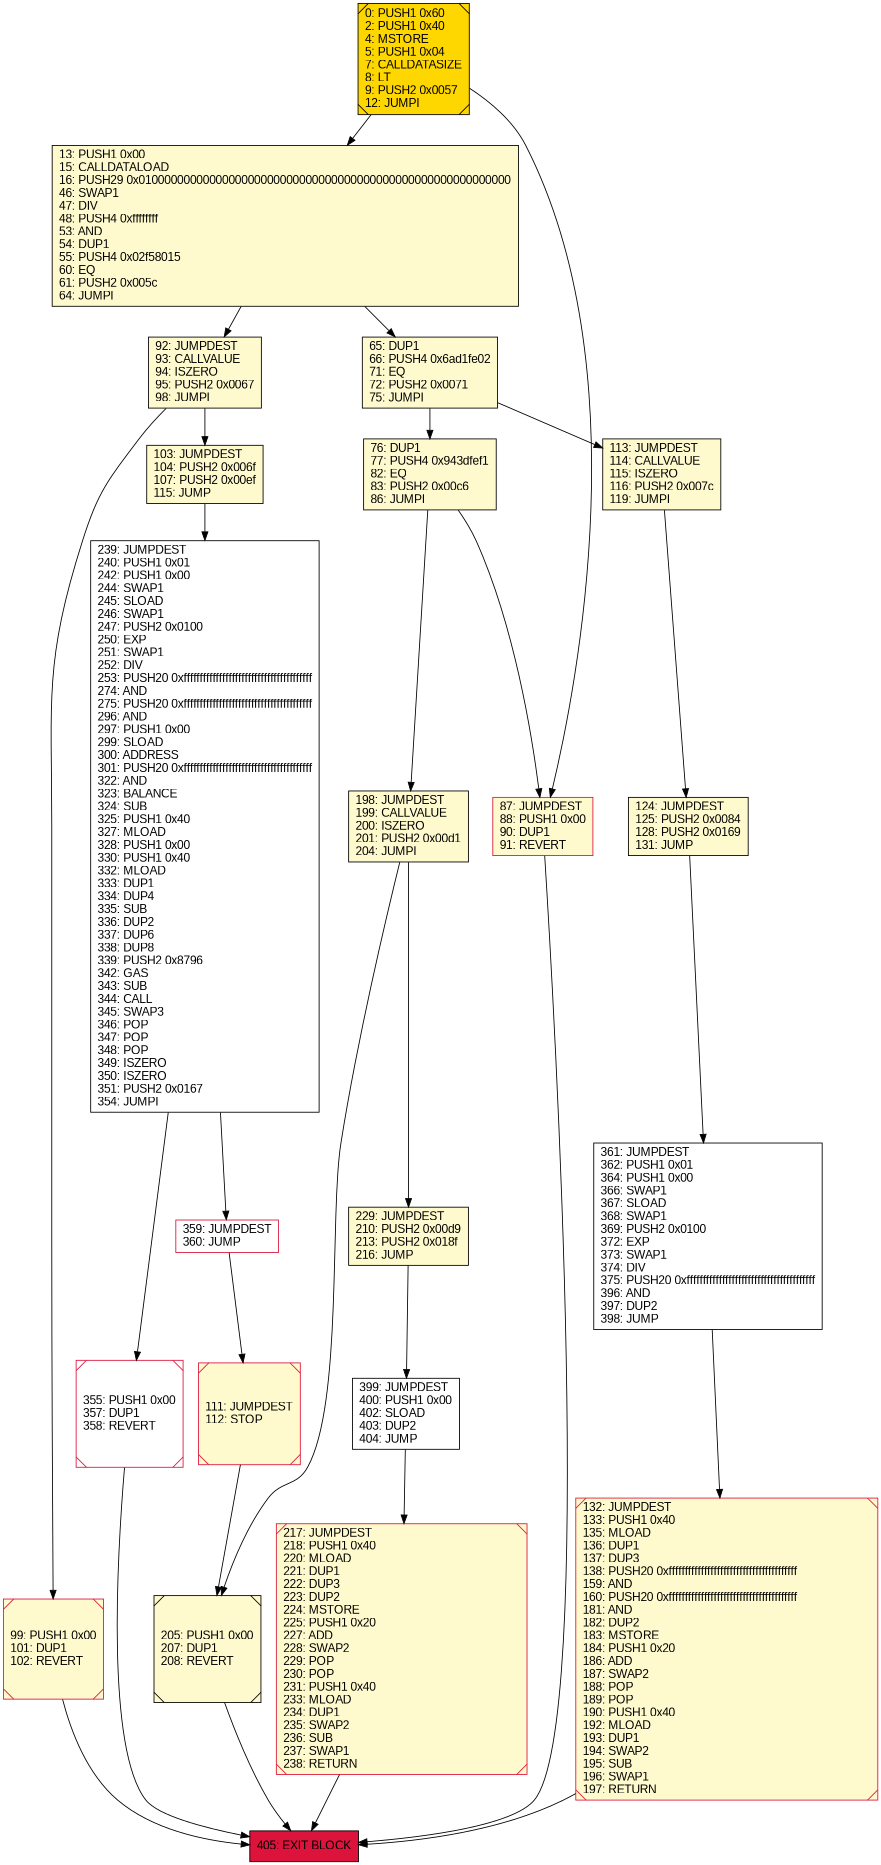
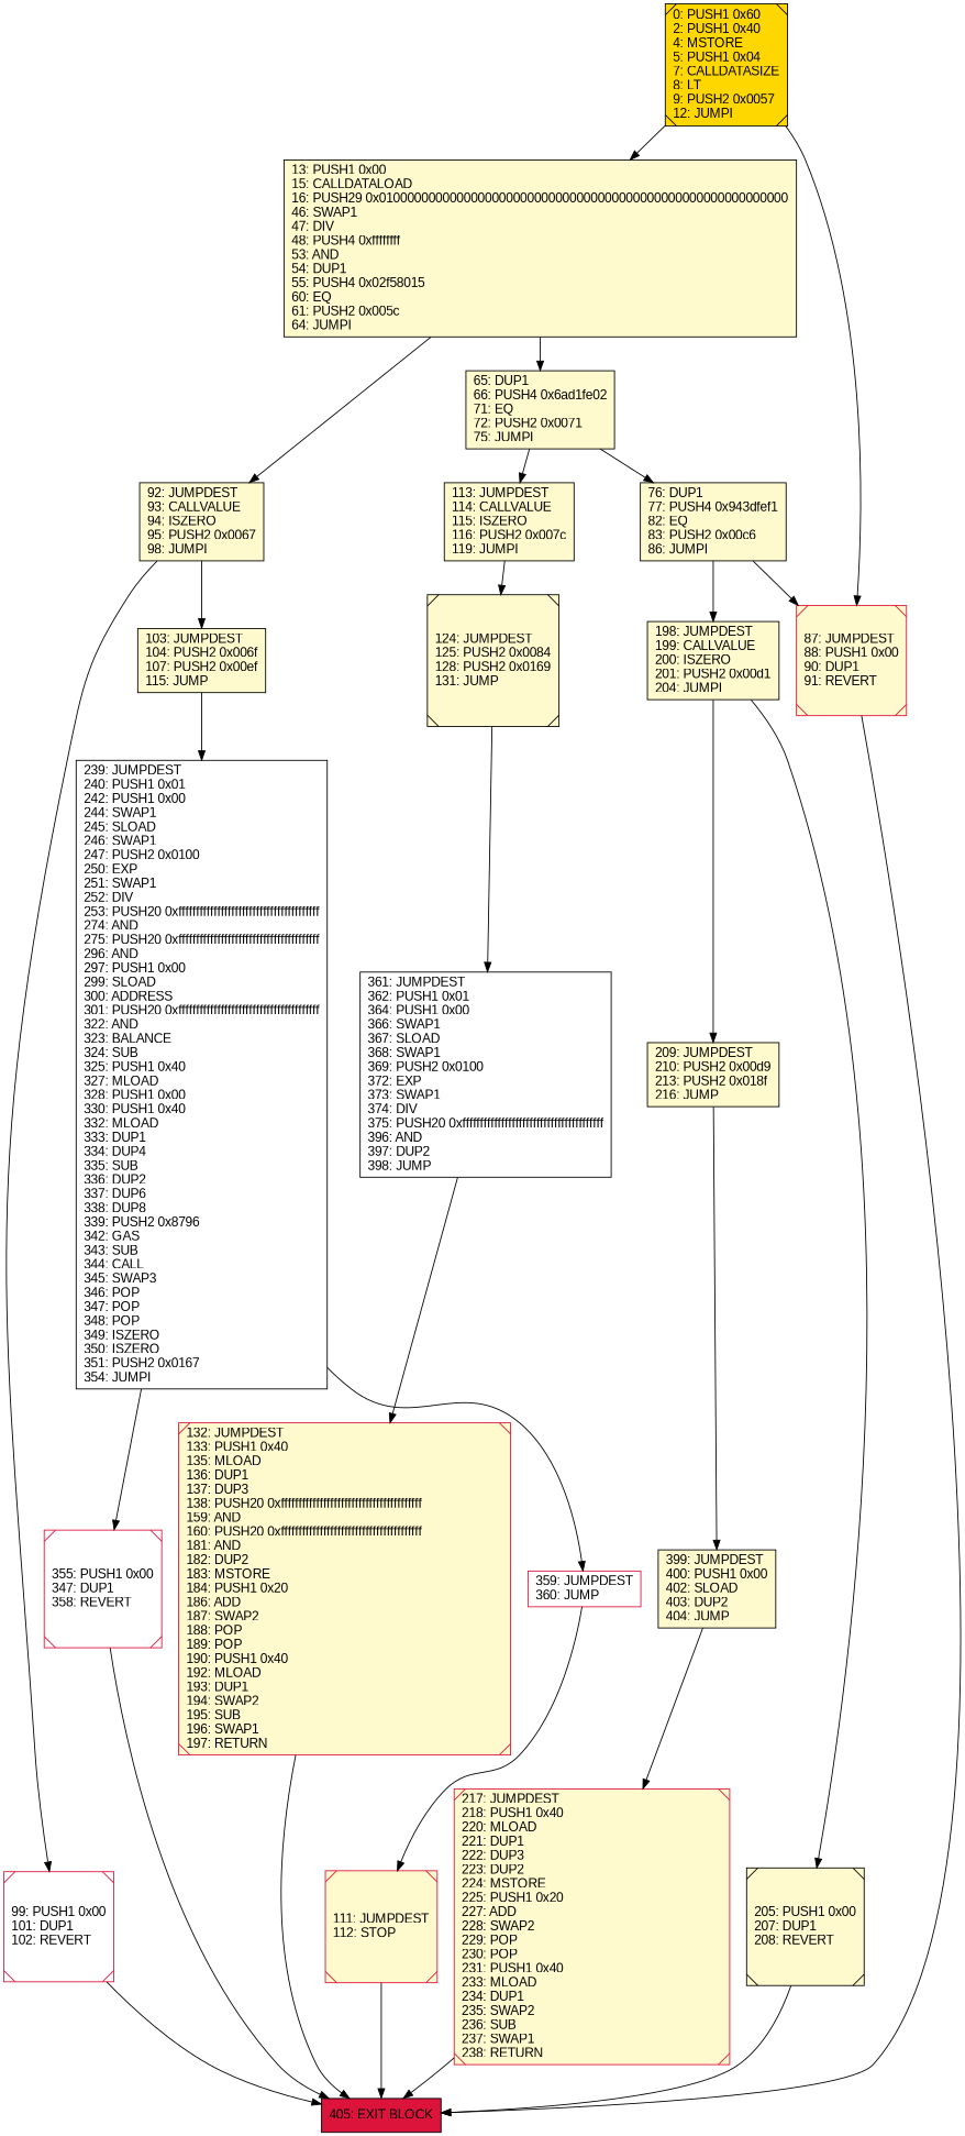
  digraph {
    rankdir=UD
    node [color=black fillcolor=lemonchiffon fontcolor=black fontname=arial shape=box style=filled]
-   n1 [color=crimson label="99: PUSH1 0x00\l101: DUP1\l102: REVERT\l" shape=Msquare]
+   n1 [color=crimson fillcolor=white label="99: PUSH1 0x00\l101: DUP1\l102: REVERT\l" shape=Msquare]
    n2 [fillcolor=crimson label="405: EXIT BLOCK\l"]
-   n3 [color=crimson fillcolor=white label="355: PUSH1 0x00\l357: DUP1\l358: REVERT\l" shape=Msquare]
-   n4 [label="124: JUMPDEST\l125: PUSH2 0x0084\l128: PUSH2 0x0169\l131: JUMP\l"]
+   n3 [color=crimson fillcolor=white label="355: PUSH1 0x00\l347: DUP1\l358: REVERT\l" shape=Msquare]
+   n4 [label="124: JUMPDEST\l125: PUSH2 0x0084\l128: PUSH2 0x0169\l131: JUMP\l" shape=Msquare]
    n5 [fillcolor=white label="361: JUMPDEST\l362: PUSH1 0x01\l364: PUSH1 0x00\l366: SWAP1\l367: SLOAD\l368: SWAP1\l369: PUSH2 0x0100\l372: EXP\l373: SWAP1\l374: DIV\l375: PUSH20 0xffffffffffffffffffffffffffffffffffffffff\l396: AND\l397: DUP2\l398: JUMP\l"]
    n6 [color=crimson label="132: JUMPDEST\l133: PUSH1 0x40\l135: MLOAD\l136: DUP1\l137: DUP3\l138: PUSH20 0xffffffffffffffffffffffffffffffffffffffff\l159: AND\l160: PUSH20 0xffffffffffffffffffffffffffffffffffffffff\l181: AND\l182: DUP2\l183: MSTORE\l184: PUSH1 0x20\l186: ADD\l187: SWAP2\l188: POP\l189: POP\l190: PUSH1 0x40\l192: MLOAD\l193: DUP1\l194: SWAP2\l195: SUB\l196: SWAP1\l197: RETURN\l" shape=Msquare]
    n7 [fillcolor=white label="239: JUMPDEST\l240: PUSH1 0x01\l242: PUSH1 0x00\l244: SWAP1\l245: SLOAD\l246: SWAP1\l247: PUSH2 0x0100\l250: EXP\l251: SWAP1\l252: DIV\l253: PUSH20 0xffffffffffffffffffffffffffffffffffffffff\l274: AND\l275: PUSH20 0xffffffffffffffffffffffffffffffffffffffff\l296: AND\l297: PUSH1 0x00\l299: SLOAD\l300: ADDRESS\l301: PUSH20 0xffffffffffffffffffffffffffffffffffffffff\l322: AND\l323: BALANCE\l324: SUB\l325: PUSH1 0x40\l327: MLOAD\l328: PUSH1 0x00\l330: PUSH1 0x40\l332: MLOAD\l333: DUP1\l334: DUP4\l335: SUB\l336: DUP2\l337: DUP6\l338: DUP8\l339: PUSH2 0x8796\l342: GAS\l343: SUB\l344: CALL\l345: SWAP3\l346: POP\l347: POP\l348: POP\l349: ISZERO\l350: ISZERO\l351: PUSH2 0x0167\l354: JUMPI\l"]
    n8 [color=crimson fillcolor=white label="359: JUMPDEST\l360: JUMP\l"]
    n9 [color=crimson label="111: JUMPDEST\l112: STOP\l" shape=Msquare]
    n10 [label="13: PUSH1 0x00\l15: CALLDATALOAD\l16: PUSH29 0x0100000000000000000000000000000000000000000000000000000000\l46: SWAP1\l47: DIV\l48: PUSH4 0xffffffff\l53: AND\l54: DUP1\l55: PUSH4 0x02f58015\l60: EQ\l61: PUSH2 0x005c\l64: JUMPI\l"]
    n11 [label="92: JUMPDEST\l93: CALLVALUE\l94: ISZERO\l95: PUSH2 0x0067\l98: JUMPI\l"]
    n12 [label="65: DUP1\l66: PUSH4 0x6ad1fe02\l71: EQ\l72: PUSH2 0x0071\l75: JUMPI\l"]
    n13 [label="103: JUMPDEST\l104: PUSH2 0x006f\l107: PUSH2 0x00ef\l115: JUMP\l"]
    n14 [label="76: DUP1\l77: PUSH4 0x943dfef1\l82: EQ\l83: PUSH2 0x00c6\l86: JUMPI\l"]
    n15 [label="113: JUMPDEST\l114: CALLVALUE\l115: ISZERO\l116: PUSH2 0x007c\l119: JUMPI\l"]
    n16 [color=crimson label="217: JUMPDEST\l218: PUSH1 0x40\l220: MLOAD\l221: DUP1\l222: DUP3\l223: DUP2\l224: MSTORE\l225: PUSH1 0x20\l227: ADD\l228: SWAP2\l229: POP\l230: POP\l231: PUSH1 0x40\l233: MLOAD\l234: DUP1\l235: SWAP2\l236: SUB\l237: SWAP1\l238: RETURN\l" shape=Msquare]
    n17 [label="198: JUMPDEST\l199: CALLVALUE\l200: ISZERO\l201: PUSH2 0x00d1\l204: JUMPI\l"]
-   n18 [label="229: JUMPDEST\l210: PUSH2 0x00d9\l213: PUSH2 0x018f\l216: JUMP\l"]
+   n18 [label="209: JUMPDEST\l210: PUSH2 0x00d9\l213: PUSH2 0x018f\l216: JUMP\l"]
    n19 [label="205: PUSH1 0x00\l207: DUP1\l208: REVERT\l" shape=Msquare]
-   n20 [fillcolor=white label="399: JUMPDEST\l400: PUSH1 0x00\l402: SLOAD\l403: DUP2\l404: JUMP\l"]
-   n21 [color=crimson label="87: JUMPDEST\l88: PUSH1 0x00\l90: DUP1\l91: REVERT\l"]
+   n20 [label="399: JUMPDEST\l400: PUSH1 0x00\l402: SLOAD\l403: DUP2\l404: JUMP\l"]
+   n21 [color=crimson label="87: JUMPDEST\l88: PUSH1 0x00\l90: DUP1\l91: REVERT\l" shape=Msquare]
    n22 [fillcolor=gold label="0: PUSH1 0x60\l2: PUSH1 0x40\l4: MSTORE\l5: PUSH1 0x04\l7: CALLDATASIZE\l8: LT\l9: PUSH2 0x0057\l12: JUMPI\l" shape=Msquare]
    n1 -> n2
    n3 -> n2
    n4 -> n5
    n5 -> n6
    n6 -> n2
    n7 -> n3
    n7 -> n8
    n8 -> n9
-   n9 -> n19
+   n9 -> n2
    n10 -> n11
    n10 -> n12
    n11 -> n1
    n11 -> n13
    n12 -> n14
    n12 -> n15
    n13 -> n7
    n14 -> n17
    n14 -> n21
    n15 -> n4
    n16 -> n2
    n17 -> n18
    n17 -> n19
    n18 -> n20
    n19 -> n2
    n20 -> n16
    n21 -> n2
    n22 -> n10
    n22 -> n21
  }
